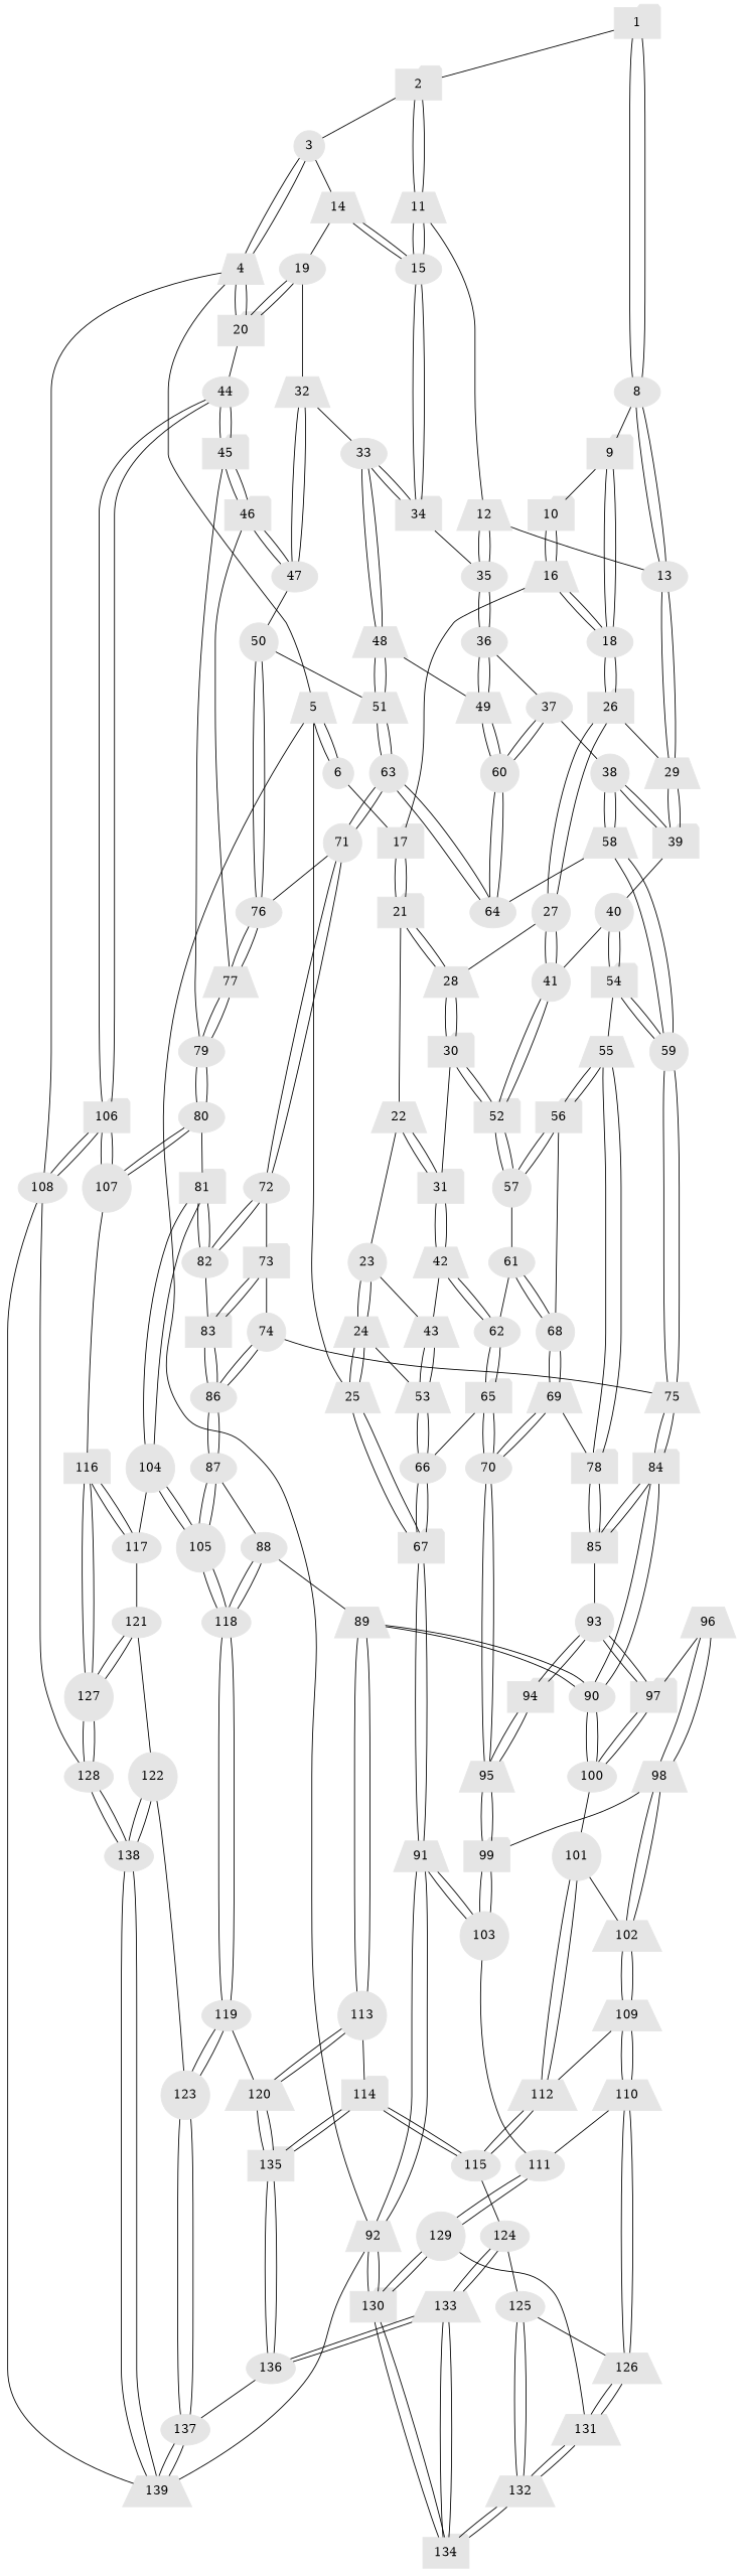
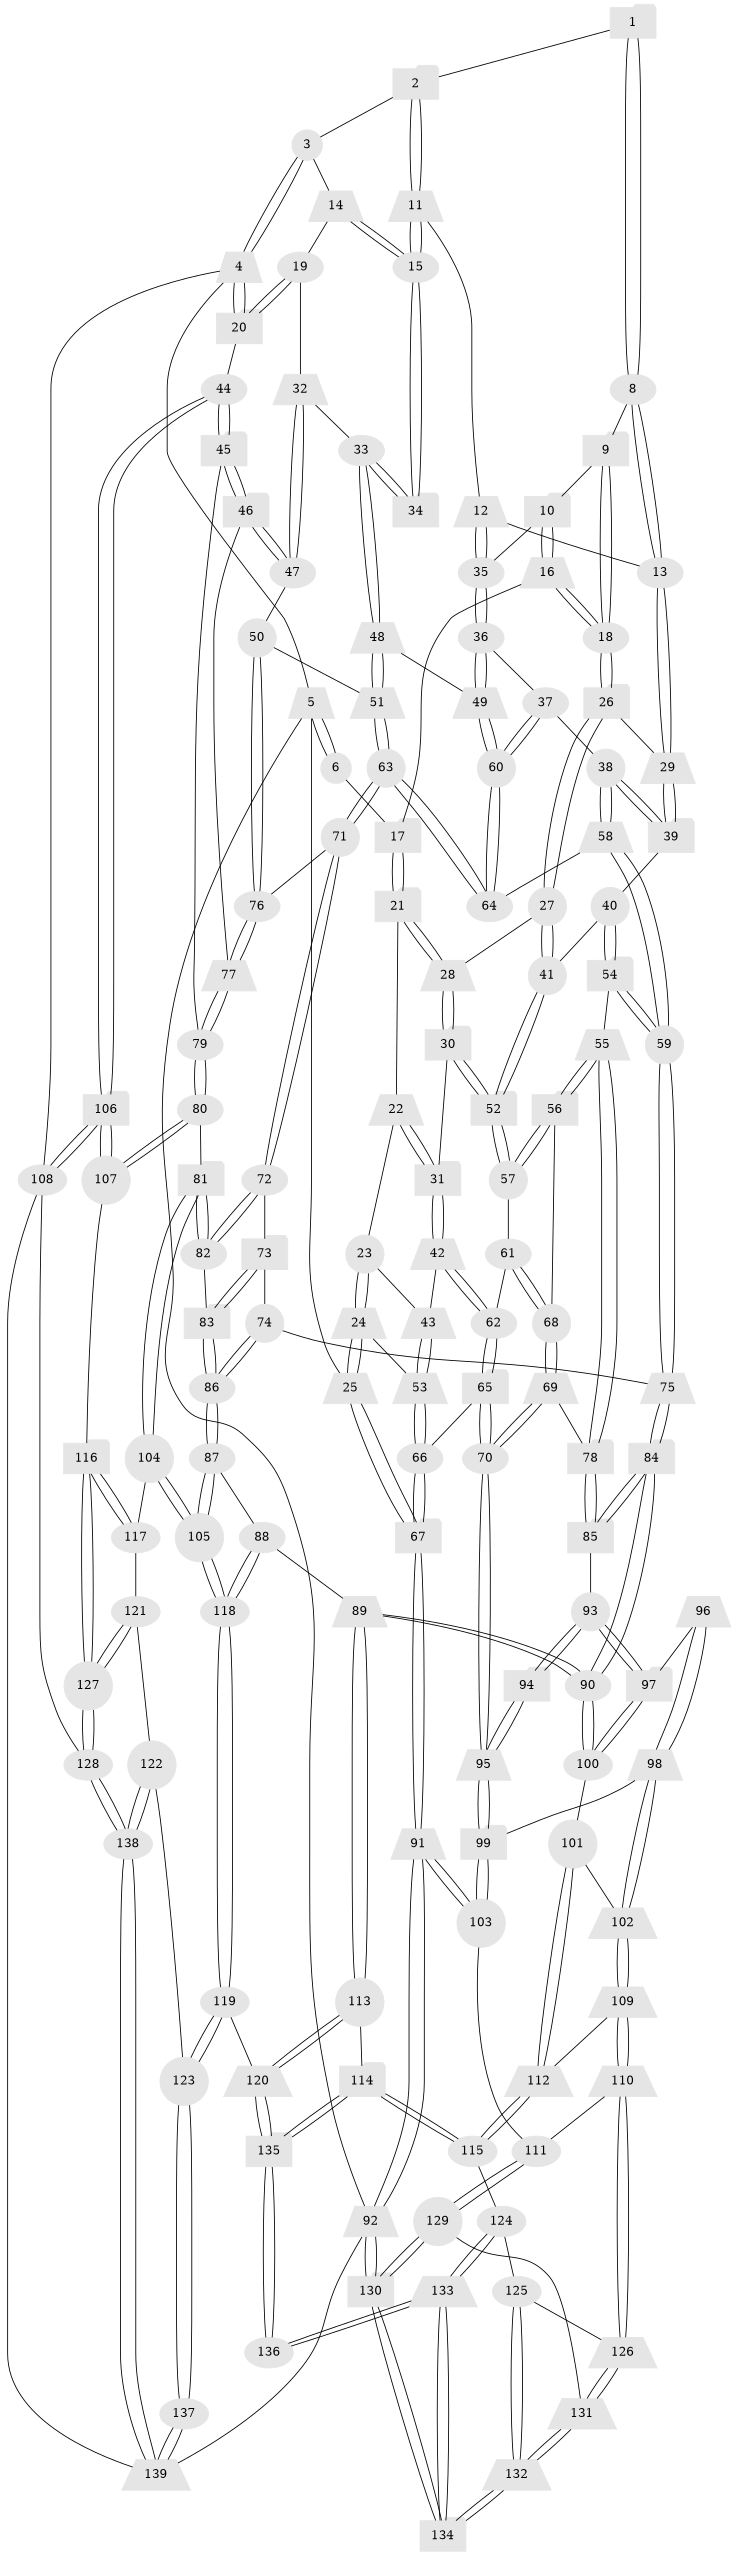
  graph {
    node [color=gray90 shape=ellipse style=filled]
    1 [shape=folder]
    2 [shape=folder]
    8
    3 [shape=circle]
    11 [shape=trapezium]
    9 [shape=folder]
    13
    4 [shape=trapezium]
    14 [shape=trapezium]
    12 [shape=trapezium]
    15
    5 [shape=trapezium]
    20 [shape=folder]
    108
    19
    6 [shape=circle]
    25 [shape=trapezium]
    92 [shape=trapezium]
    44
    139 [shape=trapezium]
    128
    17 [shape=folder]
    67 [shape=folder]
    130 [shape=folder]
    21 [shape=folder]
    10 [shape=folder]
    16 [shape=trapezium]
    18
    29 [shape=trapezium]
    26 [shape=folder]
    35
    34 [shape=folder]
    36
    39 [shape=folder]
    32 [shape=trapezium]
    22 [shape=trapezium]
    28 [shape=trapezium]
    27 [shape=circle]
    33
    47
    45 [shape=folder]
    106 [shape=folder]
    23 [shape=circle]
    31 [shape=folder]
    30 [shape=folder]
    24 [shape=trapezium]
    43 [shape=trapezium]
    42 [shape=trapezium]
    53 [shape=trapezium]
    66
    91 [shape=trapezium]
    41 [shape=circle]
    52 [shape=folder]
    40 [shape=circle]
    57 [shape=circle]
    62
    48 [shape=trapezium]
    50 [shape=circle]
    49 [shape=trapezium]
    51 [shape=trapezium]
    37
    38 [shape=circle]
    60 [shape=circle]
    58 [shape=trapezium]
    64
    59 [shape=circle]
    54 [shape=folder]
    55 [shape=trapezium]
    65 [shape=folder]
    46 [shape=folder]
    79
    107 [shape=circle]
    77 [shape=trapezium]
    80
    76
    63 [shape=circle]
    71 [shape=circle]
    61
    56 [shape=folder]
    78 [shape=folder]
    75 [shape=trapezium]
    68 [shape=circle]
    85 [shape=folder]
    69 [shape=trapezium]
    84 [shape=folder]
    70
    72
    95 [shape=trapezium]
    103 [shape=circle]
    99 [shape=folder]
    73 [shape=folder]
    82
    74 [shape=circle]
    83 [shape=folder]
    86
    87
    90
    93 [shape=circle]
    81 [shape=folder]
    104 [shape=circle]
    116 [shape=folder]
    105 [shape=circle]
    117
    100
    94 [shape=folder]
    97 [shape=folder]
    88
    89 [shape=trapezium]
    118
    113 [shape=circle]
    119
    114 [shape=folder]
    120 [shape=trapezium]
    101 [shape=circle]
    111
    134 [shape=folder]
    96 [shape=trapezium]
    98 [shape=trapezium]
    102 [shape=trapezium]
    109 [shape=trapezium]
    112 [shape=trapezium]
    115
    110 [shape=trapezium]
    129 [shape=circle]
    121
    127 [shape=circle]
    138
    126 [shape=trapezium]
    131 [shape=trapezium]
    124
    135 [shape=folder]
    136
    125
    133 [shape=trapezium]
    122 [shape=circle]
    123 [shape=circle]
    137
    132 [shape=trapezium]
    1 -- 2
    1 -- 8
    1 -- 8
    2 -- 3
    2 -- 11
    2 -- 11
    8 -- 9
    8 -- 13
    8 -- 13
    3 -- 4
    3 -- 4
    3 -- 14
    11 -- 12
    11 -- 15
    11 -- 15
    9 -- 10
    9 -- 18
    9 -- 18
    13 -- 29
    13 -- 29
    4 -- 5
    4 -- 20
    4 -- 20
    4 -- 108
    14 -- 15
    14 -- 15
    14 -- 19
    12 -- 13
    12 -- 35
    12 -- 35
    15 -- 34
    15 -- 34
    5 -- 6
    5 -- 6
    5 -- 25
    5 -- 92
    20 -- 44
    108 -- 139
    108 -- 128
    19 -- 20
    19 -- 20
    19 -- 32
    6 -- 17
    25 -- 67
    25 -- 67
    92 -- 139
    92 -- 130
    92 -- 130
    44 -- 45
    44 -- 45
    44 -- 106
    44 -- 106
    128 -- 138
    128 -- 138
    17 -- 21
    17 -- 21
    67 -- 91
    67 -- 91
    130 -- 134
    130 -- 134
    21 -- 22
    21 -- 28
    21 -- 28
    10 -- 16
    10 -- 16
    16 -- 17
    16 -- 18
    16 -- 18
    18 -- 26
    18 -- 26
    29 -- 39
    29 -- 39
    26 -- 29
    26 -- 27
    26 -- 27
    35 -- 36
    35 -- 36
-   34 -- 35
+   10 -- 35
    36 -- 49
    36 -- 49
    36 -- 37
    39 -- 40
    32 -- 33
    32 -- 47
    32 -- 47
    22 -- 23
    22 -- 31
    22 -- 31
    28 -- 30
    28 -- 30
    27 -- 28
    27 -- 41
    27 -- 41
    33 -- 34
    33 -- 34
    33 -- 48
    33 -- 48
    47 -- 50
    45 -- 46
    45 -- 46
    45 -- 79
    106 -- 108
    106 -- 108
    106 -- 107
    106 -- 107
    23 -- 24
    23 -- 24
    23 -- 43
    31 -- 42
    31 -- 42
    30 -- 31
    30 -- 52
    30 -- 52
    24 -- 25
    24 -- 25
    24 -- 53
    43 -- 53
    43 -- 53
    42 -- 43
    42 -- 62
    42 -- 62
    53 -- 66
    53 -- 66
    66 -- 67
    66 -- 67
    91 -- 92
    91 -- 92
    91 -- 103
    91 -- 103
    41 -- 52
    41 -- 52
    52 -- 57
    52 -- 57
    40 -- 41
    40 -- 54
    40 -- 54
    57 -- 61
    62 -- 65
    62 -- 65
    48 -- 49
    48 -- 51
    48 -- 51
    50 -- 51
    50 -- 76
    50 -- 76
    49 -- 60
    49 -- 60
    51 -- 63
    51 -- 63
    37 -- 38
    37 -- 60
    37 -- 60
    38 -- 39
    38 -- 39
    38 -- 58
    38 -- 58
    60 -- 64
    60 -- 64
    58 -- 64
    58 -- 59
    58 -- 59
    59 -- 75
    59 -- 75
    54 -- 59
    54 -- 59
    54 -- 55
    55 -- 56
    55 -- 56
    55 -- 78
    55 -- 78
    65 -- 66
    65 -- 70
    65 -- 70
    46 -- 47
    46 -- 47
    46 -- 77
    79 -- 80
    79 -- 80
    107 -- 116
    77 -- 79
    77 -- 79
    80 -- 107
    80 -- 107
    80 -- 81
    76 -- 77
    76 -- 77
    63 -- 64
    63 -- 64
    63 -- 71
    63 -- 71
    71 -- 76
    71 -- 72
    71 -- 72
    61 -- 62
    61 -- 68
    61 -- 68
    56 -- 57
    56 -- 57
    56 -- 68
    78 -- 85
    78 -- 85
    75 -- 84
    75 -- 84
    68 -- 69
    68 -- 69
    85 -- 93
    69 -- 78
    69 -- 70
    69 -- 70
    84 -- 85
    84 -- 85
    84 -- 90
    84 -- 90
    70 -- 95
    70 -- 95
    72 -- 73
    72 -- 82
    72 -- 82
    95 -- 99
    95 -- 99
    103 -- 111
    99 -- 103
    99 -- 103
    73 -- 74
    73 -- 83
    73 -- 83
    82 -- 83
    74 -- 75
    74 -- 86
    74 -- 86
    83 -- 86
    83 -- 86
    86 -- 87
    86 -- 87
    87 -- 105
    87 -- 105
    87 -- 88
    90 -- 100
    90 -- 100
    93 -- 94
    93 -- 94
    93 -- 97
    93 -- 97
    81 -- 82
    81 -- 82
    81 -- 104
    81 -- 104
    104 -- 105
    104 -- 105
    104 -- 117
    116 -- 117
    116 -- 117
    116 -- 127
    116 -- 127
    105 -- 118
    105 -- 118
    117 -- 121
    100 -- 101
    94 -- 95
    94 -- 95
    97 -- 100
    97 -- 100
    88 -- 89
    88 -- 118
    88 -- 118
    89 -- 90
    89 -- 90
    89 -- 113
    89 -- 113
    118 -- 119
    118 -- 119
    113 -- 114
    113 -- 120
    113 -- 120
    119 -- 120
    119 -- 123
    119 -- 123
    114 -- 115
    114 -- 115
    114 -- 135
    114 -- 135
    120 -- 135
    120 -- 135
    101 -- 102
    101 -- 112
    101 -- 112
    111 -- 129
    111 -- 129
    96 -- 97
    96 -- 98
    96 -- 98
    98 -- 99
    98 -- 102
    98 -- 102
    102 -- 109
    102 -- 109
    109 -- 112
    109 -- 110
    109 -- 110
    112 -- 115
    112 -- 115
    115 -- 124
    110 -- 111
    110 -- 126
    110 -- 126
    129 -- 130
    129 -- 130
    129 -- 131
    121 -- 127
    121 -- 127
    121 -- 122
    127 -- 128
    127 -- 128
    138 -- 139
    138 -- 139
    126 -- 131
    126 -- 131
    131 -- 132
    131 -- 132
    124 -- 125
    124 -- 133
    124 -- 133
    135 -- 136
    135 -- 136
-   136 -- 137
    125 -- 126
    125 -- 132
    125 -- 132
    133 -- 134
    133 -- 134
    133 -- 136
    133 -- 136
    122 -- 138
    122 -- 138
    122 -- 123
    123 -- 137
    123 -- 137
    137 -- 139
    137 -- 139
    132 -- 134
    132 -- 134
  }
